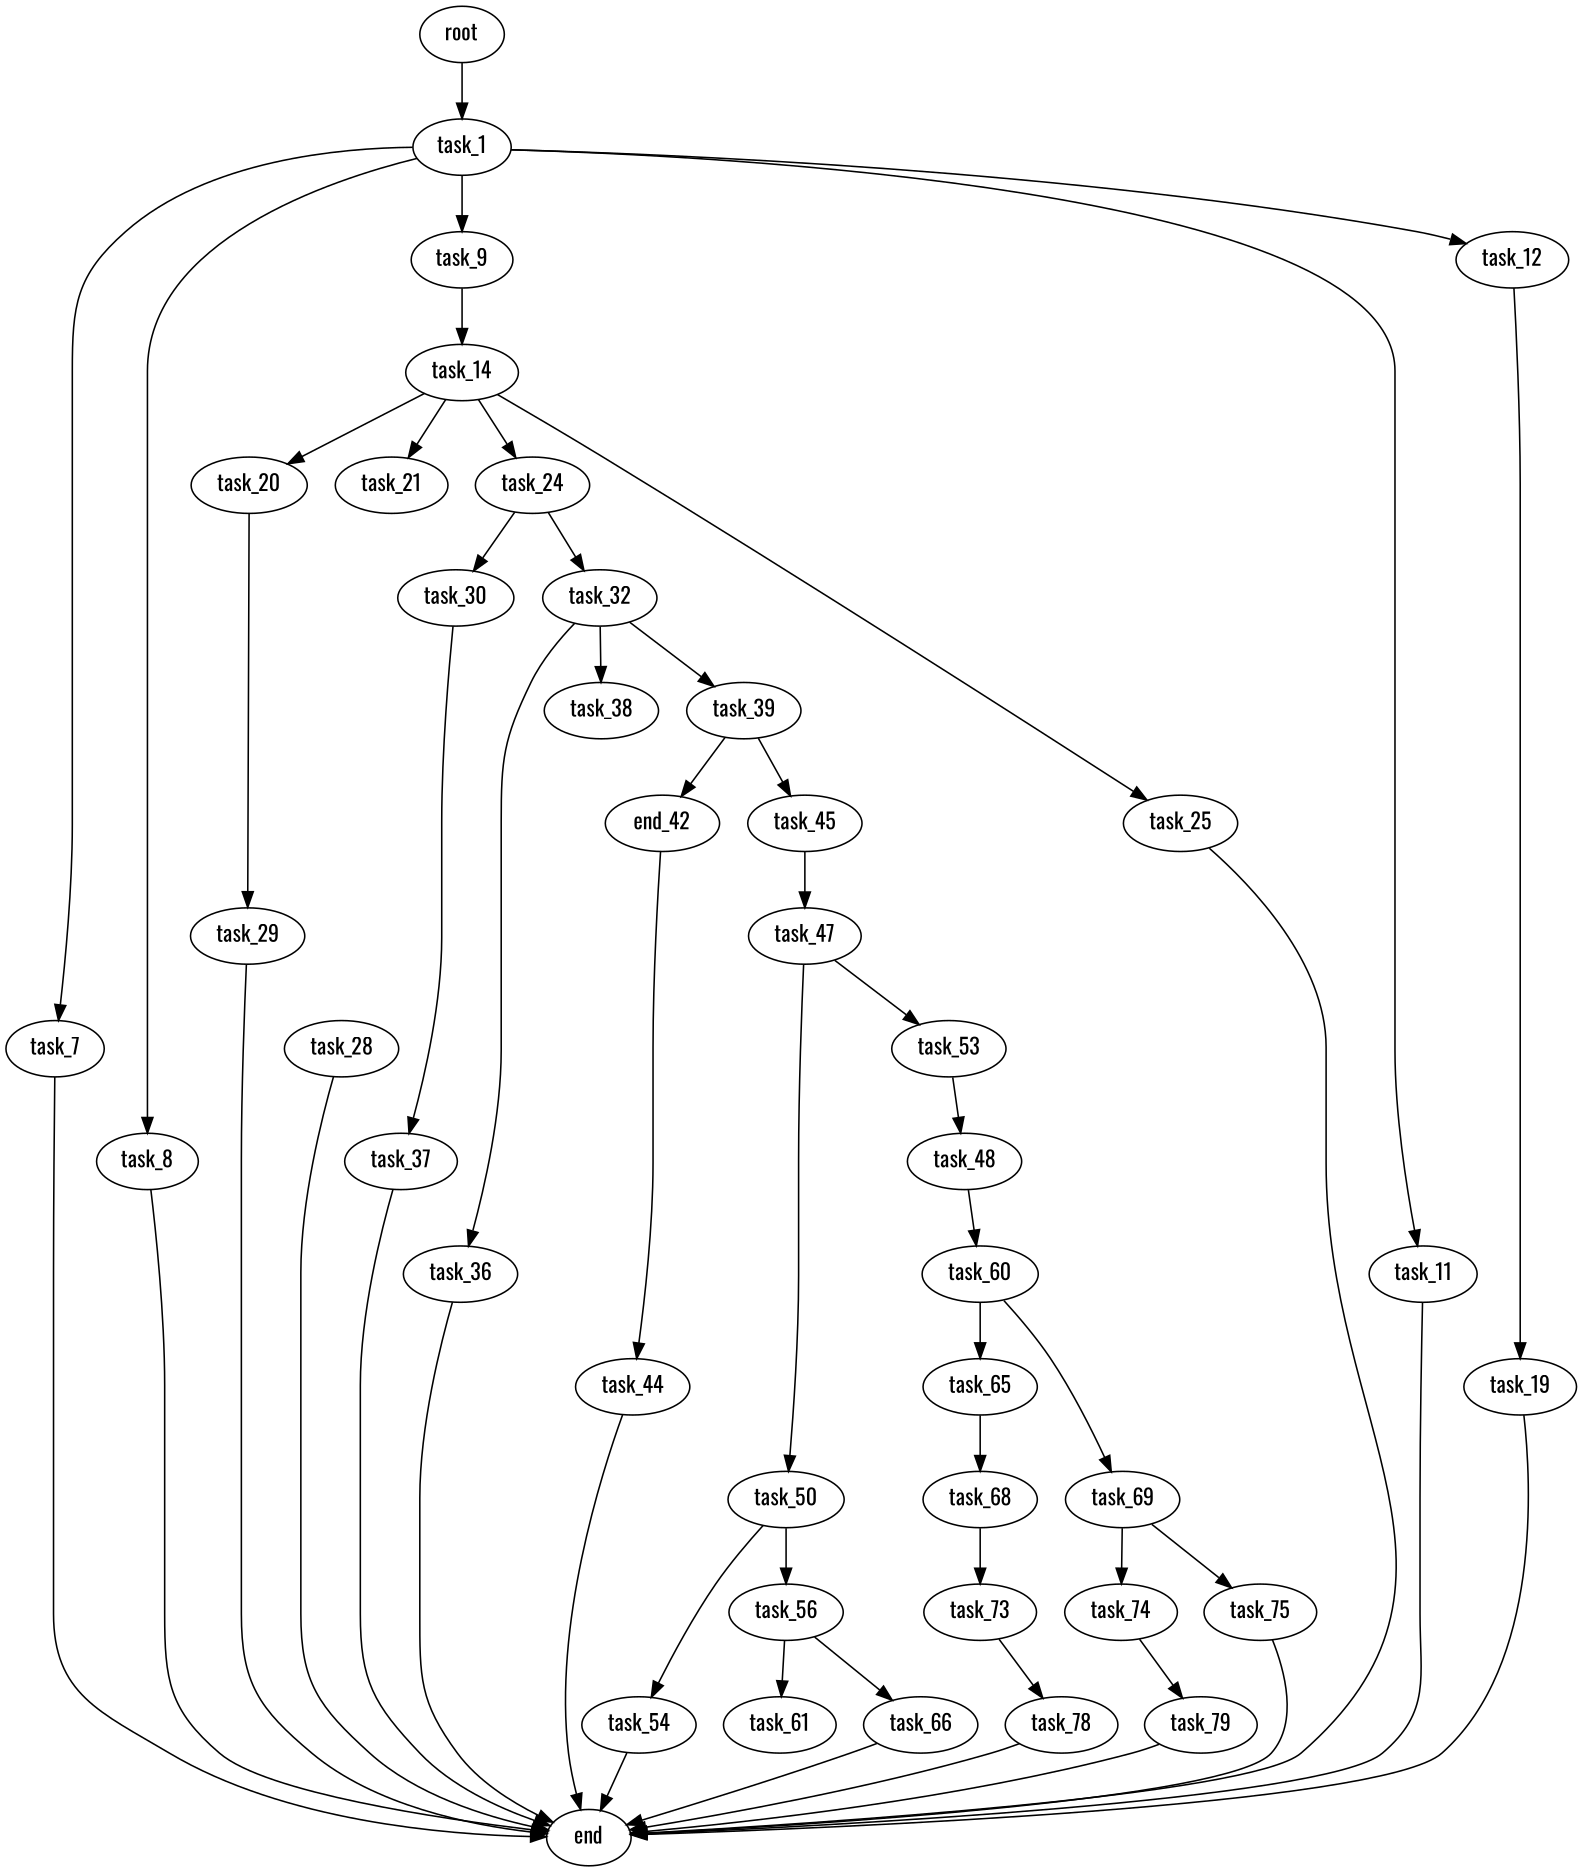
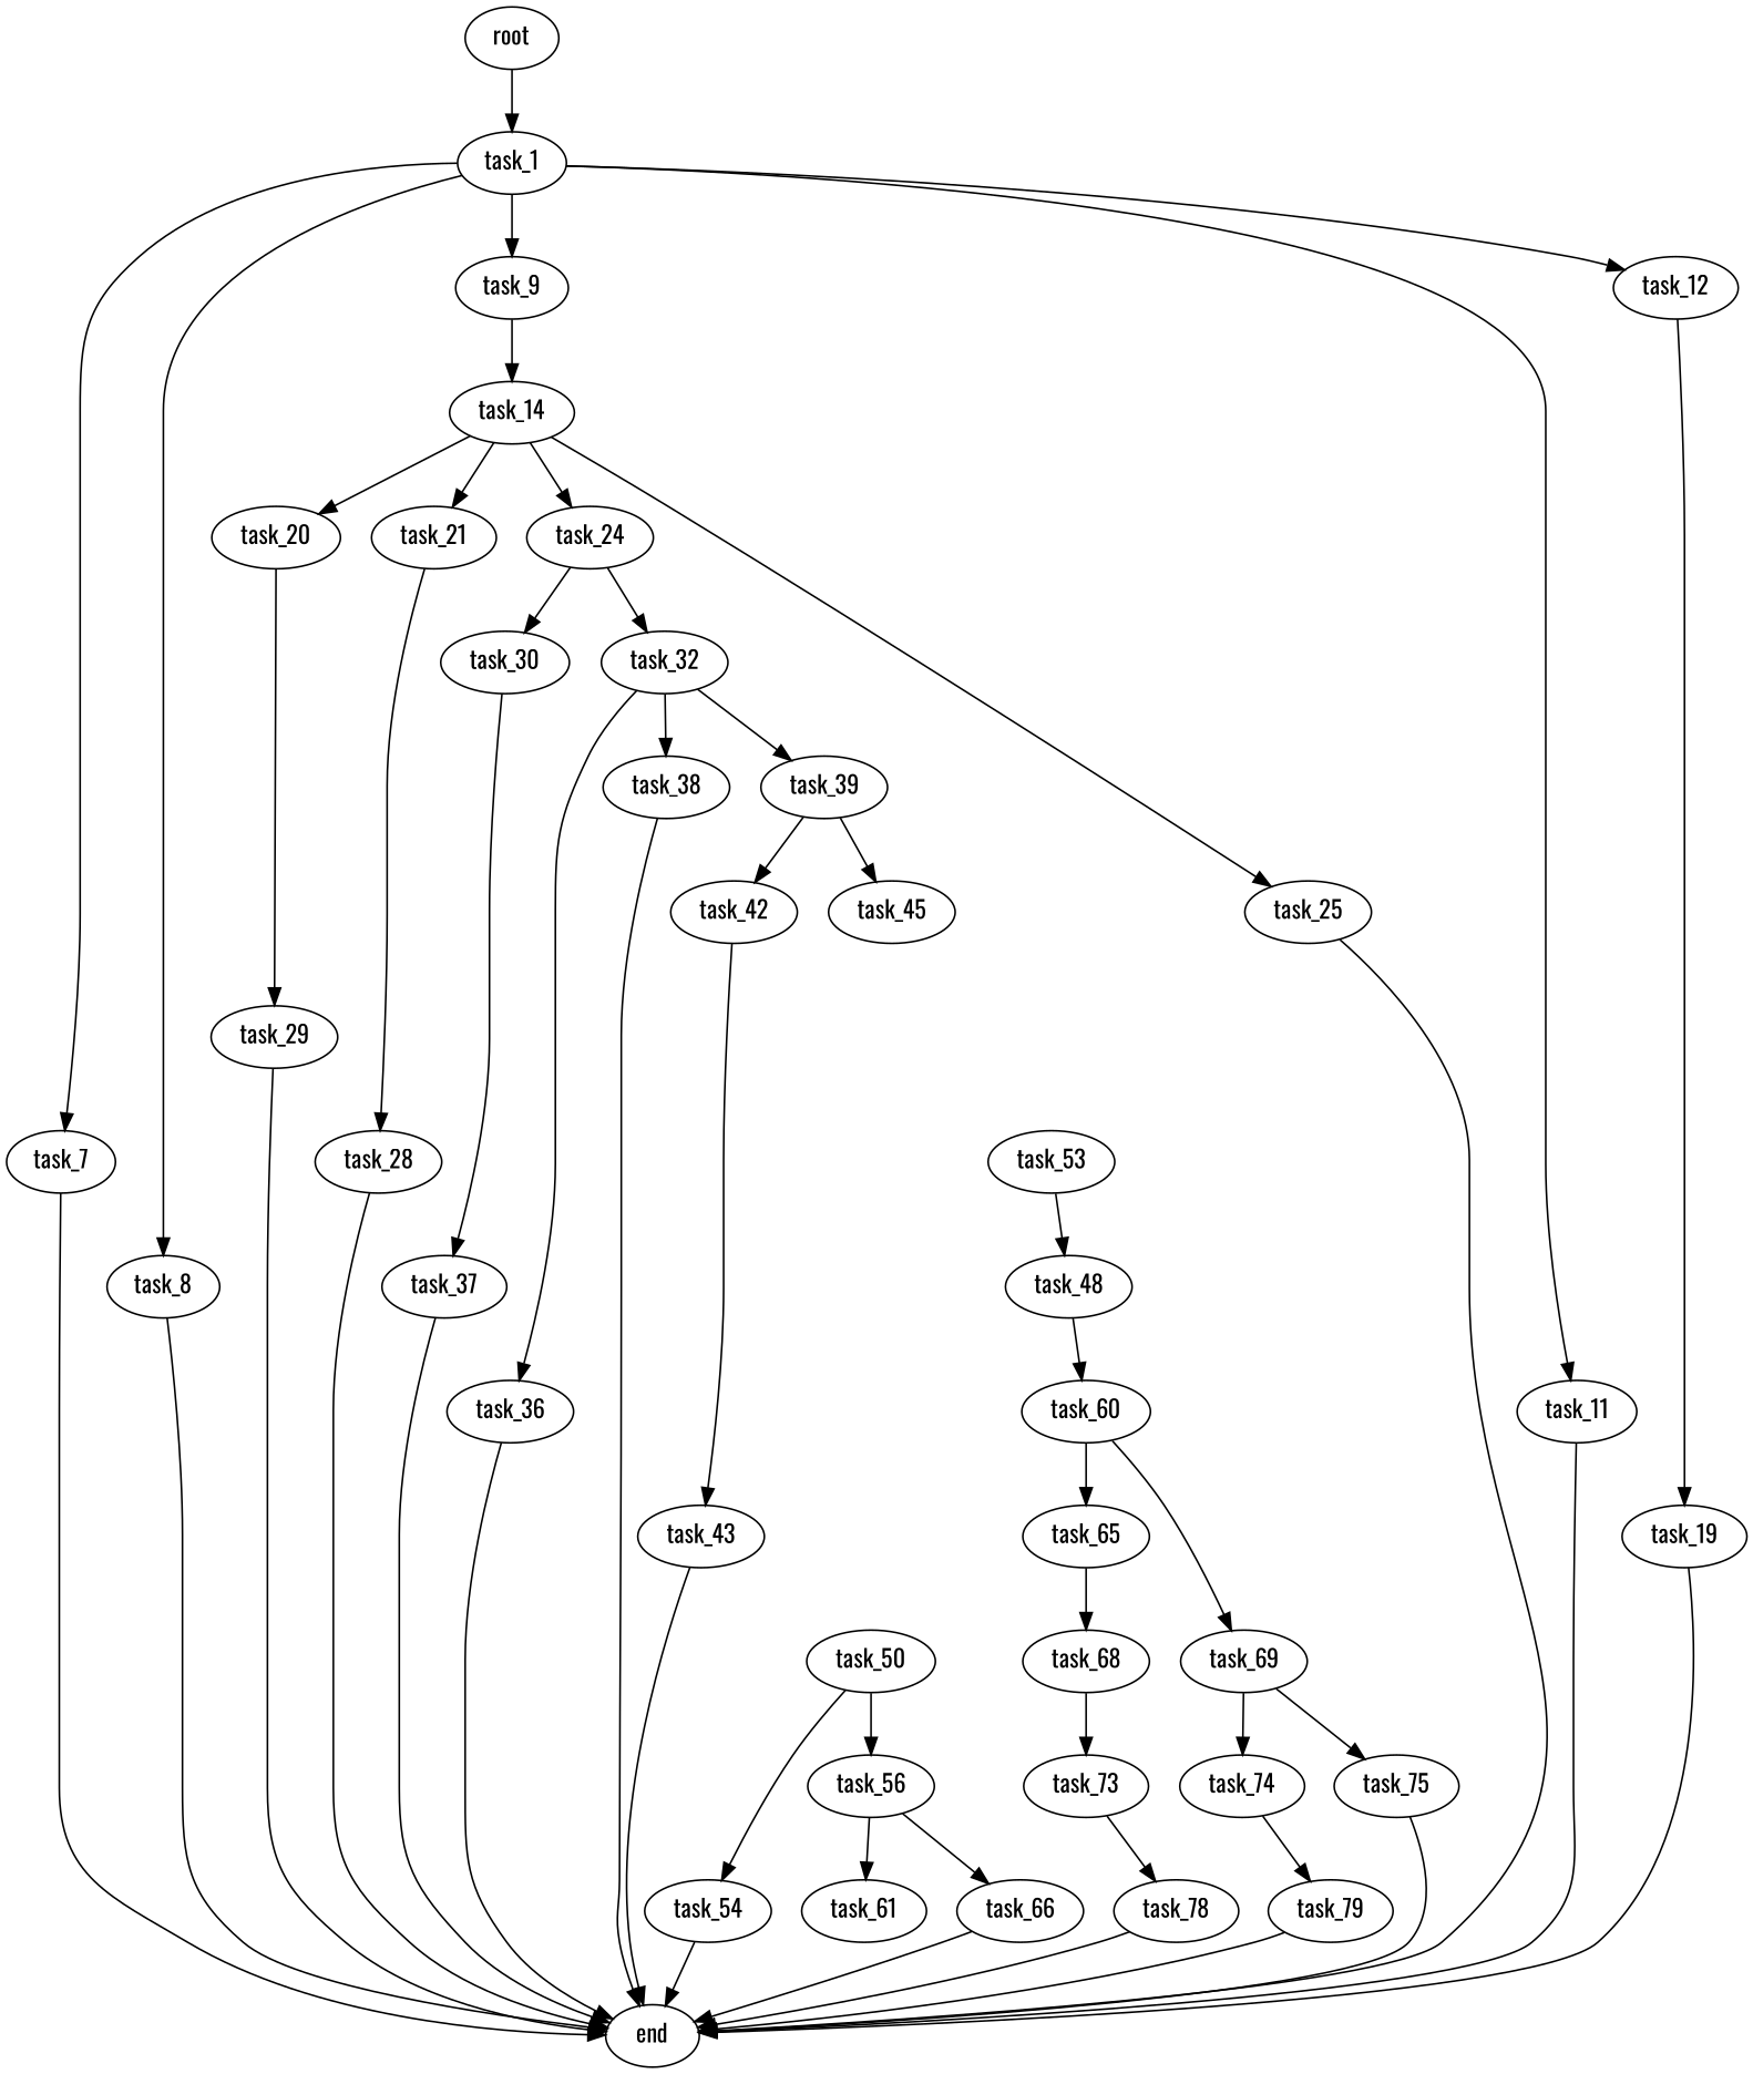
  digraph {
    fontname=Oswald
    node [fontname=Oswald]
    edge [fontname=Oswald]
    root
    task_1
    task_7
    task_8
    task_9
    task_11
    task_12
    end
    task_14
    task_19
    task_20
    task_21
    task_24
    task_25
    task_29
    task_28
    task_30
    task_32
    task_37
    task_36
    task_38
    task_39
-   task_42 [label=end_42]
+   task_42
    task_45
-   task_44
-   task_47
+   task_44 [label=task_43]
    task_50
    task_53
    task_54
    task_56
    n31 [label=task_48]
    task_61
    task_66
    task_60
    task_65
    task_69
    task_68
    task_74
    task_75
    task_73
    task_79
    task_78
    root -> task_1
    task_1 -> task_7
    task_1 -> task_8
    task_1 -> task_9
    task_1 -> task_11
    task_1 -> task_12
    task_7 -> end
    task_8 -> end
    task_9 -> task_14
    task_11 -> end
    task_12 -> task_19
    task_14 -> task_20
    task_14 -> task_21
    task_14 -> task_24
    task_14 -> task_25
    task_19 -> end
    task_20 -> task_29
+   task_21 -> task_28
    task_24 -> task_30
    task_24 -> task_32
    task_25 -> end
    task_29 -> end
    task_28 -> end
    task_30 -> task_37
    task_32 -> task_36
    task_32 -> task_38
    task_32 -> task_39
    task_37 -> end
    task_36 -> end
+   task_38 -> end
    task_39 -> task_42
    task_39 -> task_45
    task_42 -> task_44
-   task_45 -> task_47
    task_44 -> end
-   task_47 -> task_50
-   task_47 -> task_53
    task_50 -> task_54
    task_50 -> task_56
    task_53 -> n31
    task_54 -> end
    task_56 -> task_61
    task_56 -> task_66
    n31 -> task_60
    task_66 -> end
    task_60 -> task_65
    task_60 -> task_69
    task_65 -> task_68
    task_69 -> task_74
    task_69 -> task_75
    task_68 -> task_73
    task_74 -> task_79
    task_75 -> end
    task_73 -> task_78
    task_79 -> end
    task_78 -> end
  }
